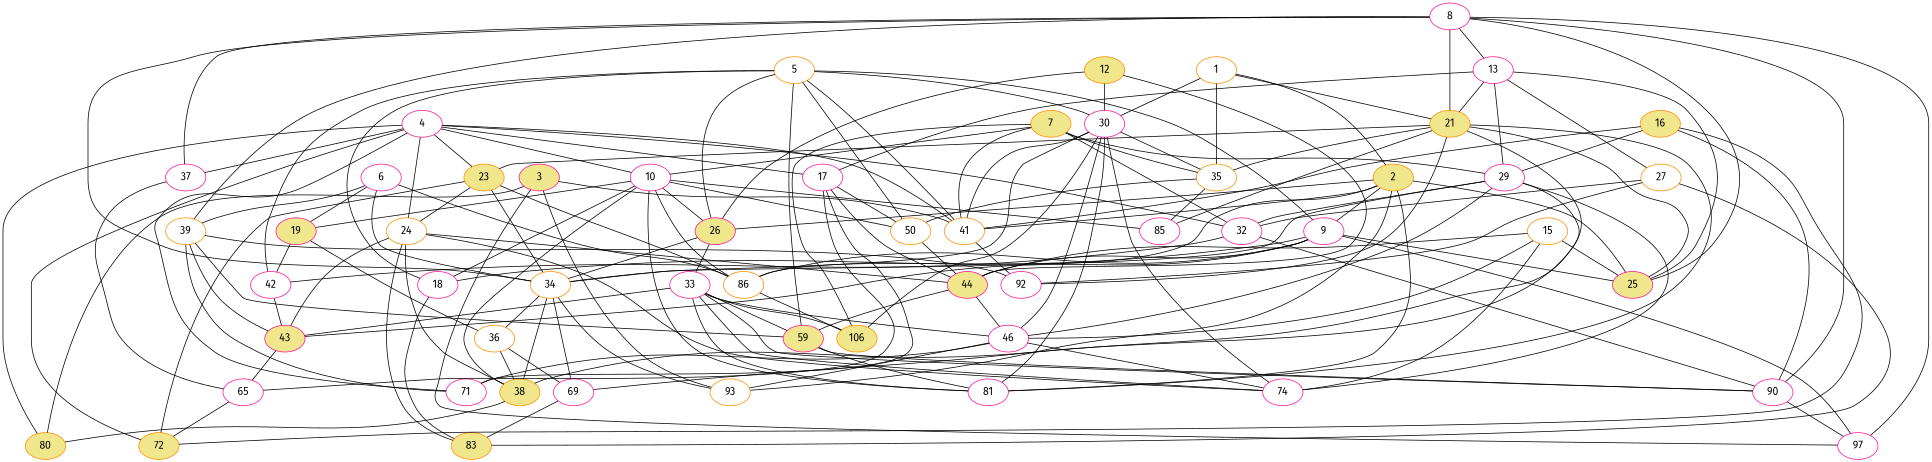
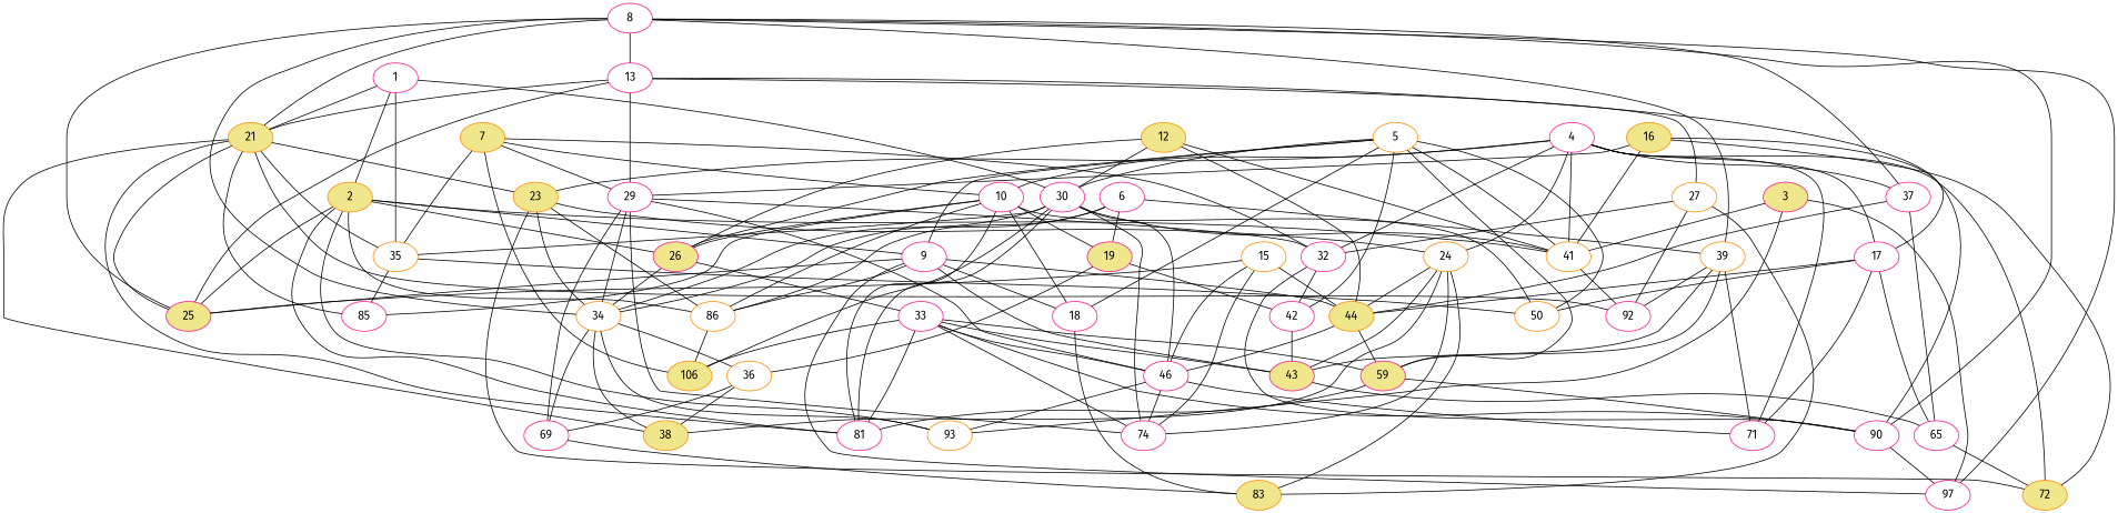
  graph {
    fontname="Fira Sans"
    node [color=deeppink fillcolor=white fontname="Fira Sans" style=filled]
    edge [fontname="Fira Sans"]
-   1 [color=darkorange super="+57"]
+   1 [super="+57"]
    2 [color=darkorange fillcolor=khaki super="+11"]
    21 [color=darkorange fillcolor=khaki super="+60+56+22"]
    30 [super="+63+103"]
    35 [color=darkorange super="+64"]
    9 [super="+87+28"]
    25 [fillcolor=khaki super="+49"]
    26 [fillcolor=khaki super="+58"]
    41 [color=darkorange super="+107+96"]
    81 [super="+94"]
    86 [color=darkorange super="+99"]
    93 [color=darkorange]
    8 [super="+68+98"]
    97
    37
    34 [color=darkorange super="+70+88"]
    39 [color=darkorange super="+53"]
    13 [super="+45"]
    90 [super="+102"]
    23 [color=darkorange fillcolor=khaki super="+62"]
    38 [color=darkorange fillcolor=khaki super="+54"]
    85
    92
    106 [color=darkorange fillcolor=khaki]
    46 [super="+61"]
    74 [super="+89"]
    50 [color=darkorange]
    18
    43 [fillcolor=khaki super="+66"]
-   44 [fillcolor=khaki super="+76+73"]
+   44 [color=darkorange fillcolor=khaki super="+76+73"]
    33 [super="+111+40"]
    3 [fillcolor=khaki]
-   80 [color=darkorange fillcolor=khaki]
    4 [super="+31"]
    10 [super="+20"]
    17 [super="+48"]
    24 [color=darkorange super="+104+95"]
    32 [super="+75"]
    71
    72 [color=darkorange fillcolor=khaki]
    19 [fillcolor=khaki]
    65
    83 [color=darkorange fillcolor=khaki]
    42
    5 [color=darkorange super="+14"]
    59 [fillcolor=khaki super="+82"]
    6
    36 [color=darkorange]
    69
    7 [color=darkorange fillcolor=khaki super="+110"]
    29 [super="+79"]
    27 [color=darkorange]
    12 [color=darkorange fillcolor=khaki]
    15 [color=darkorange]
    16 [color=darkorange fillcolor=khaki]
    1 -- 2
    1 -- 21
    1 -- 30
    1 -- 35 [weight=2]
    2 -- 9
    2 -- 25
    2 -- 26
    2 -- 41
    2 -- 81
    2 -- 86
    2 -- 93
    21 -- 35
    21 -- 25
    21 -- 81
    21 -- 23
    21 -- 38
    21 -- 85 [weight=2]
    21 -- 92
    30 -- 35
    30 -- 41
    30 -- 81
    30 -- 34
    30 -- 106
    30 -- 46
    30 -- 74
    35 -- 85
    35 -- 50
    9 -- 25
    9 -- 86
    9 -- 97
    9 -- 18
    9 -- 43
    9 -- 44
    26 -- 34
    26 -- 33
    41 -- 92
    86 -- 106
    8 -- 21 [weight=2]
    8 -- 25
    8 -- 97
    8 -- 37
    8 -- 34
    8 -- 39
    8 -- 13
    8 -- 90
-   50 -- 44
+   37 -- 44
    37 -- 65
    34 -- 93
    34 -- 38
    34 -- 36
    34 -- 69
    39 -- 92
    39 -- 43
    39 -- 71
    39 -- 59
    13 -- 21
    13 -- 25
    13 -- 17
    13 -- 29
    13 -- 27
    90 -- 97
    23 -- 86
    23 -- 34
    23 -- 24
    23 -- 72
-   38 -- 80
    46 -- 93
    46 -- 74
    46 -- 71
    18 -- 83
    43 -- 65
    44 -- 46
    44 -- 59
    33 -- 81
    33 -- 90
    33 -- 106
    33 -- 46
    33 -- 74
    33 -- 43
    33 -- 59
    3 -- 41
    3 -- 93
    3 -- 97
-   3 -- 80
    4 -- 41
    4 -- 37
    4 -- 23
-   4 -- 80 [weight=2]
    4 -- 10
    4 -- 17
    4 -- 24 [weight=2]
    4 -- 32
    4 -- 71
    4 -- 72
    10 -- 26
    10 -- 81
    10 -- 86
-   10 -- 38
    10 -- 85
    10 -- 50
    10 -- 18
    10 -- 19
    17 -- 50
    17 -- 44
    17 -- 71
    17 -- 65
    24 -- 38
    24 -- 74
    24 -- 43
    24 -- 44
    24 -- 83
    32 -- 90
    32 -- 42
    19 -- 42
    19 -- 36
    65 -- 72
    42 -- 43
    5 -- 30
    5 -- 9
    5 -- 26
    5 -- 41
    5 -- 50
    5 -- 18
    5 -- 42
    5 -- 59
    59 -- 81
    59 -- 90
    6 -- 86
    6 -- 34
    6 -- 39
    6 -- 19
    36 -- 38
    36 -- 69
    69 -- 83
    7 -- 35 [weight=2]
    7 -- 106
    7 -- 10
    7 -- 32
    7 -- 29
    29 -- 34
    29 -- 46
    29 -- 74
    29 -- 32
    29 -- 69
    27 -- 92
    27 -- 32
    27 -- 83
    12 -- 30
    12 -- 26
-   7 -- 41
+   12 -- 41
    12 -- 44
    15 -- 25
    15 -- 46
    15 -- 74
    15 -- 44
    16 -- 41
    16 -- 90
    16 -- 72
    16 -- 29
  }
